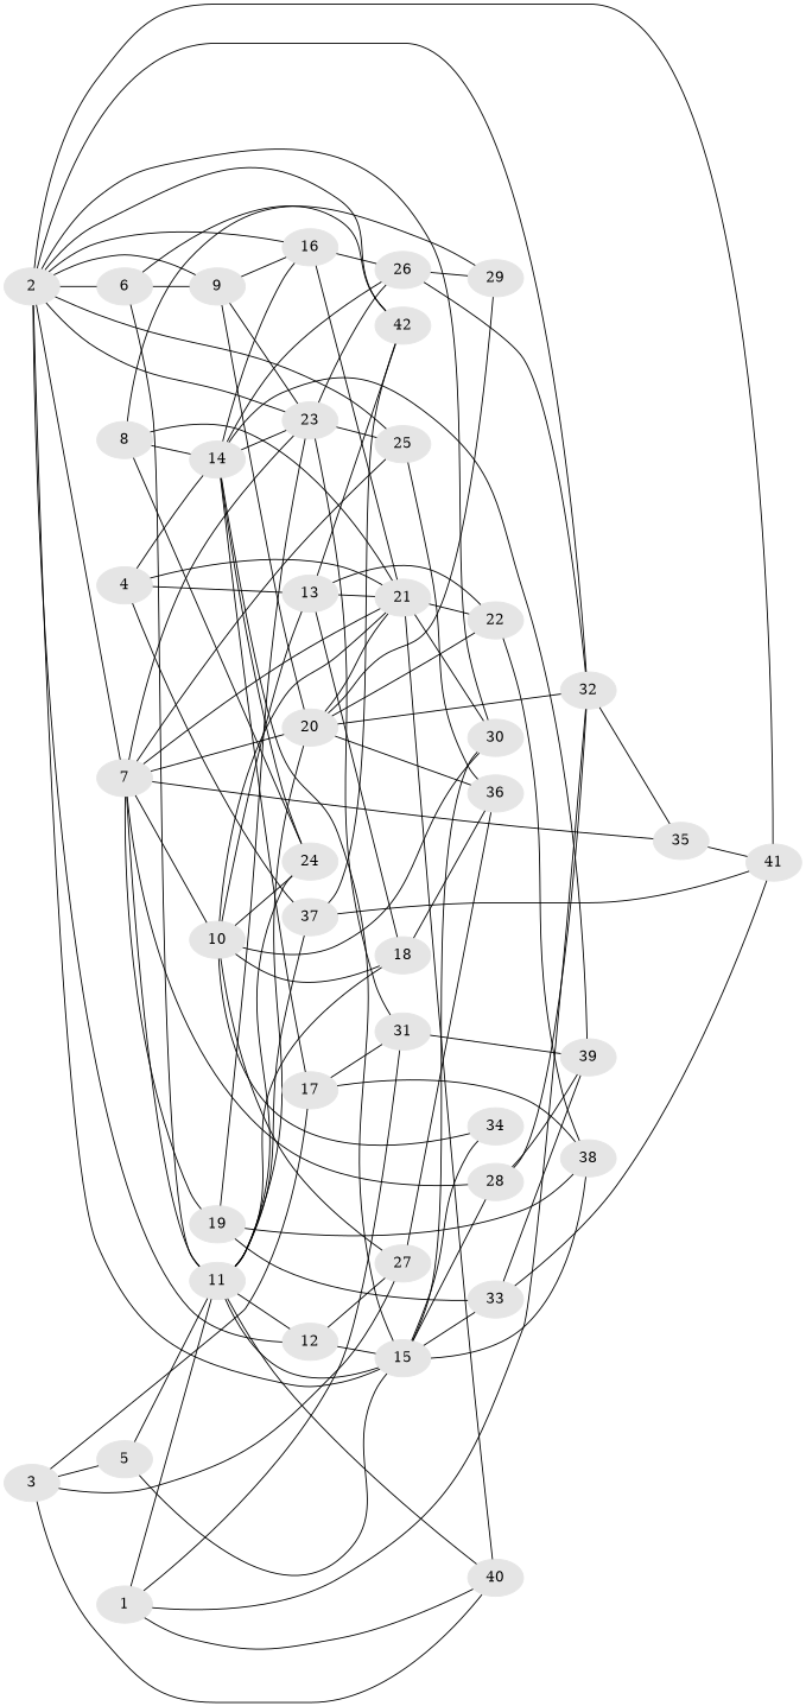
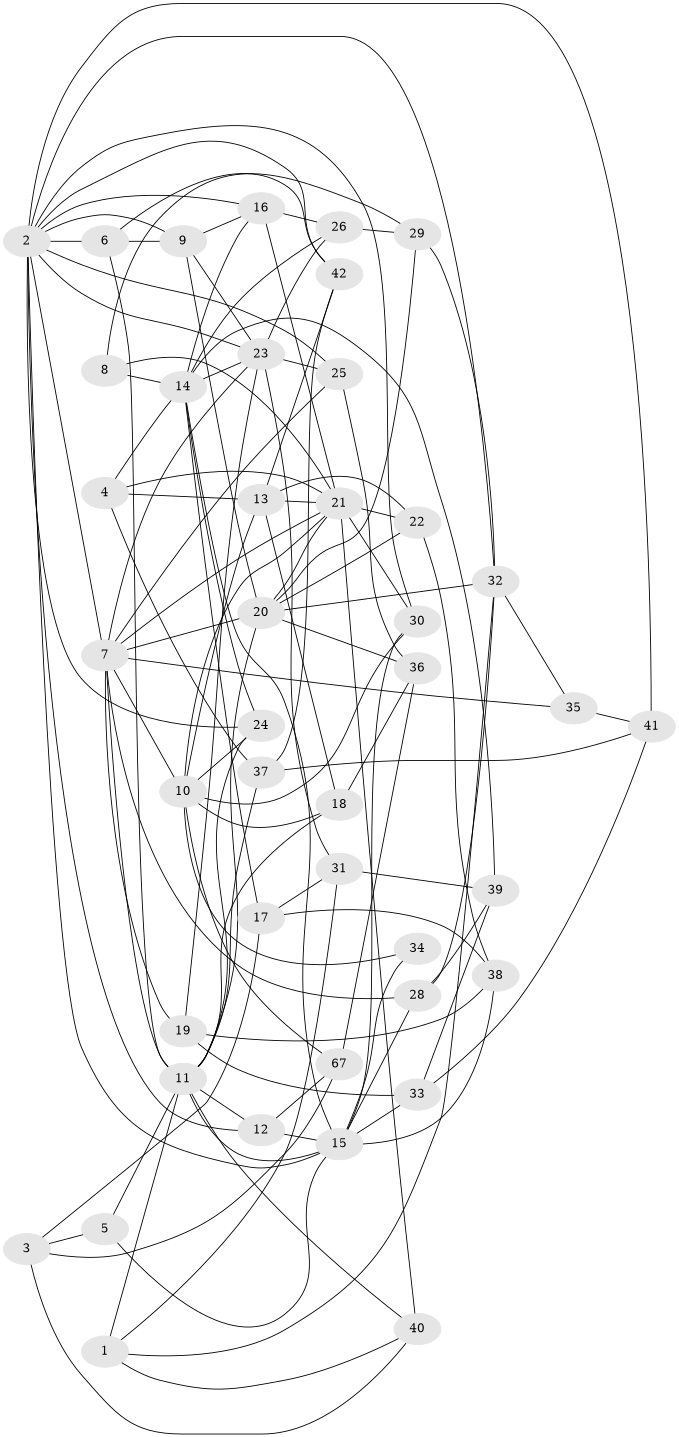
  graph {
    rankdir=LR
    node [color=gray90 style=filled]
    edge [weight=1.0]
    1
    11
    31
    32
    40
    12
    15
    37
    20
    24
    18
    39
    35
    2
    6
    7
    9
    16
    23
    25
    30
    41
    42
    21
    10
    19
    28
-   27
+   27 [label=67]
    34
    33
    38
    26
    36
    3
    5
    17
    4
    13
    14
    22
    29
    8
    1 -- 11
    1 -- 31
    1 -- 32
    1 -- 40
    11 -- 40
    11 -- 12
    11 -- 15 [weight=2.0]
    11 -- 37
    11 -- 20
    11 -- 24
    11 -- 18
    31 -- 39
    32 -- 35
    12 -- 15
    12 -- 27
    15 -- 30
    15 -- 28
    15 -- 34 [weight=2.0]
    15 -- 33
    15 -- 38
    37 -- 41
    37 -- 42
    20 -- 32
    20 -- 21 [weight=2.0]
    20 -- 36
    20 -- 22
    20 -- 29
    18 -- 36
    35 -- 41
    2 -- 32
    2 -- 12
    2 -- 15
    2 -- 6
    2 -- 7
    2 -- 9
    2 -- 16
    2 -- 23
    2 -- 25
    2 -- 30
    2 -- 41
    2 -- 42
    6 -- 11
    6 -- 9
    6 -- 42
    7 -- 11
    7 -- 20 [weight=2.0]
    7 -- 35 [weight=2.0]
    7 -- 23
    7 -- 25
    7 -- 21
    7 -- 10
    7 -- 19
    7 -- 28
    9 -- 20
    9 -- 16 [weight=2.0]
    9 -- 23
    16 -- 21 [weight=2.0]
    16 -- 26
    23 -- 31
    23 -- 25
    23 -- 26
    25 -- 36
    21 -- 40
    21 -- 30
    21 -- 22
    10 -- 24
    10 -- 18
    10 -- 30
    10 -- 21
    10 -- 27
    10 -- 34
    10 -- 13 [weight=3.0]
    19 -- 23
    19 -- 33
    19 -- 38
    28 -- 32
    28 -- 39
    27 -- 36
    33 -- 39
    33 -- 41
    26 -- 29
    3 -- 40
    3 -- 27
    3 -- 5
    3 -- 17
    5 -- 11
    5 -- 15
    17 -- 31
    17 -- 38
    4 -- 37
    4 -- 21
    4 -- 13
    4 -- 14
    13 -- 18
    13 -- 42
    13 -- 21
    13 -- 22
    14 -- 15
    14 -- 24
    14 -- 39
    14 -- 16 [weight=2.0]
    14 -- 23
    14 -- 26
    14 -- 17
    22 -- 38
-   26 -- 32
-   8 -- 24
+   29 -- 32
+   2 -- 24
    8 -- 21
    8 -- 14
    8 -- 29
  }
